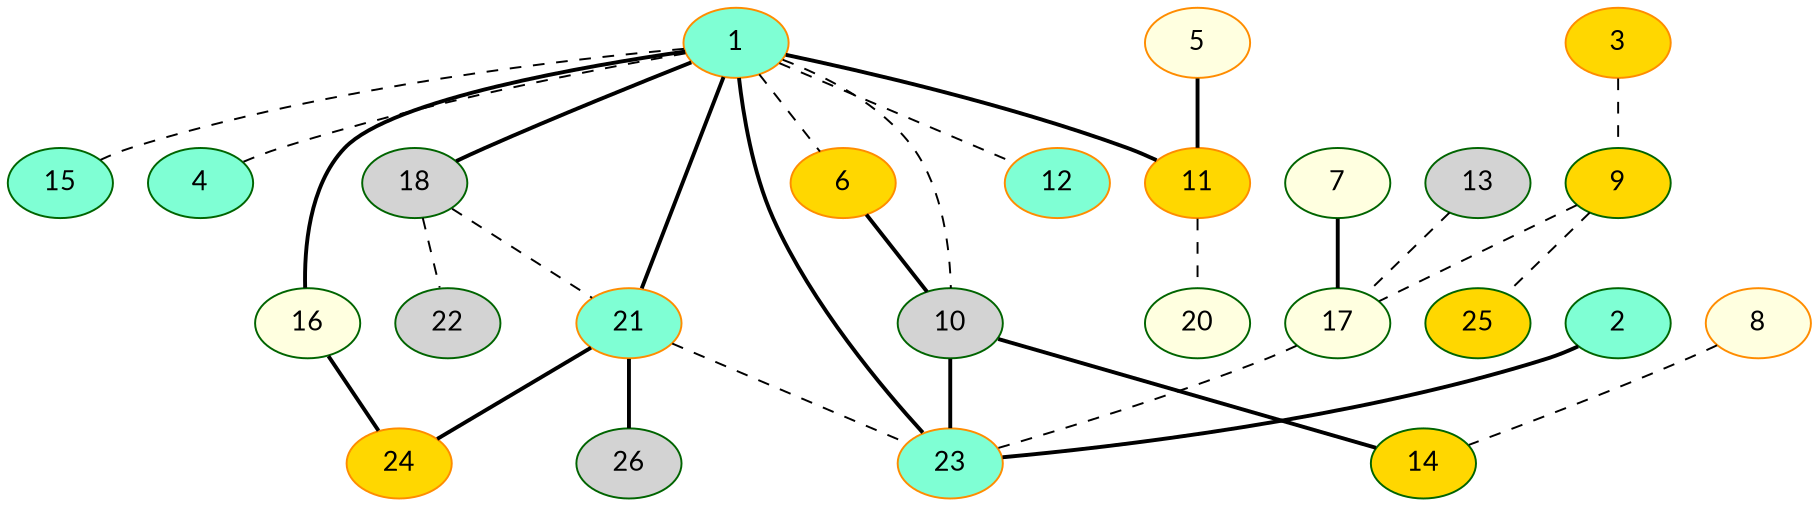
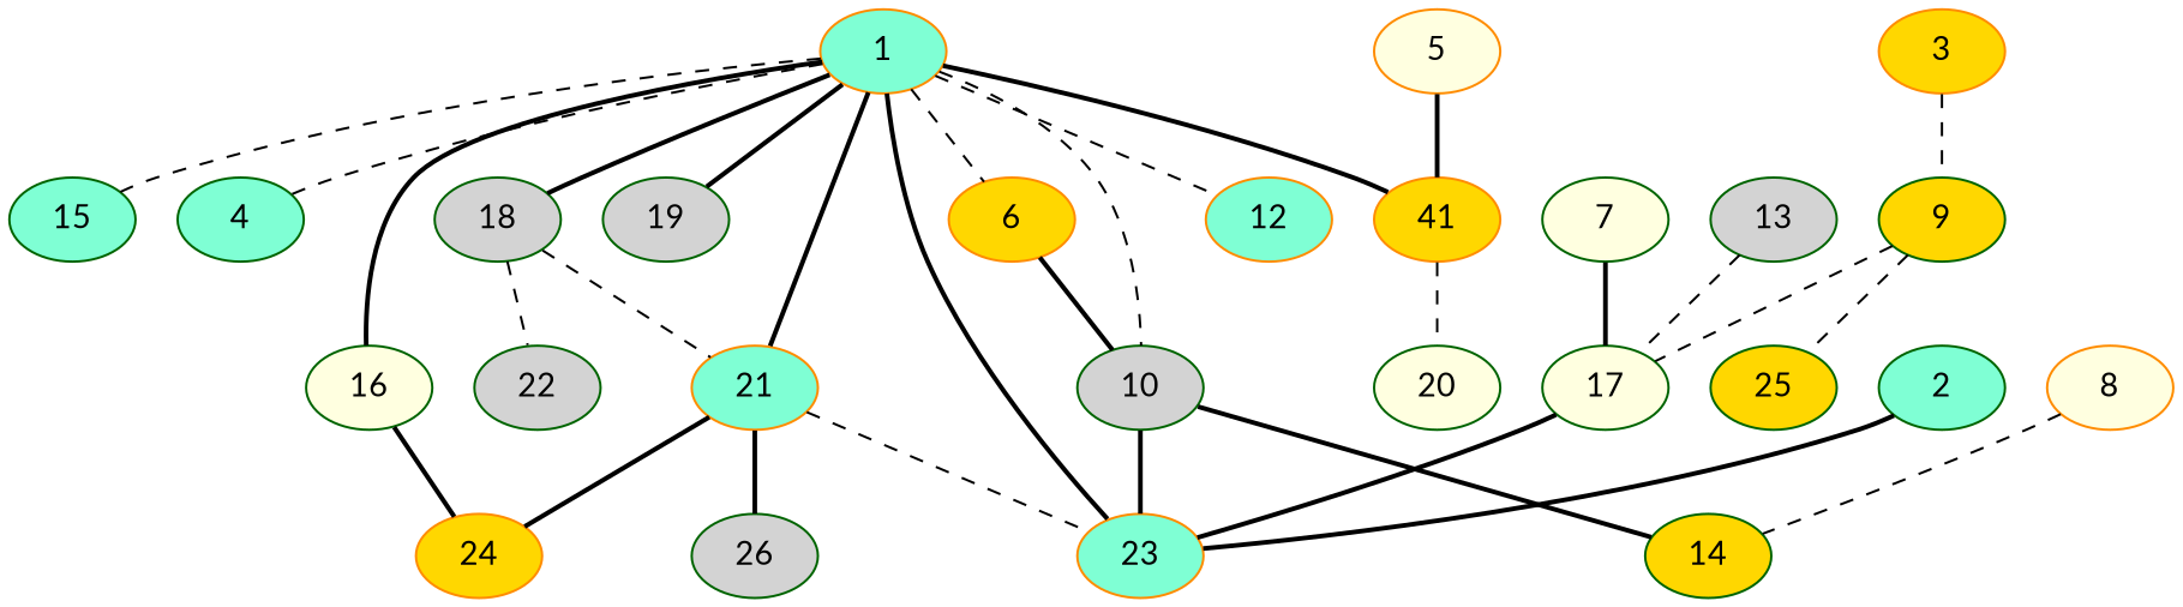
  graph {
    fontname=Lato
    node [color=darkgreen fillcolor=aquamarine fontname=Lato style=filled]
    edge [fontname=Lato style=bold weight=1.0]
    1 [color=darkorange]
    4
    6 [color=darkorange fillcolor=gold]
    10 [fillcolor=lightgrey]
-   11 [color=darkorange fillcolor=gold]
+   11 [color=darkorange fillcolor=gold label=41]
    12 [color=darkorange]
    15
    16 [fillcolor=lightyellow]
    18 [fillcolor=lightgrey]
+   19 [fillcolor=lightgrey]
    21 [color=darkorange]
    23 [color=darkorange]
    14 [fillcolor=gold]
    20 [fillcolor=lightyellow]
    24 [color=darkorange fillcolor=gold]
    17 [fillcolor=lightyellow]
    22 [fillcolor=lightgrey]
    26 [fillcolor=lightgrey]
    2
    3 [color=darkorange fillcolor=gold]
    9 [fillcolor=gold]
    25 [fillcolor=gold]
    5 [color=darkorange fillcolor=lightyellow]
    7 [fillcolor=lightyellow]
    8 [color=darkorange fillcolor=lightyellow]
    13 [fillcolor=lightgrey]
    1 -- 4 [style=dashed]
    1 -- 6 [style=dashed]
    1 -- 10 [style=dashed weight=2.0]
    1 -- 11 [weight=3.0]
    1 -- 12 [style=dashed]
    1 -- 15 [style=dashed]
    1 -- 16
    1 -- 18
+   1 -- 19
    1 -- 21 [weight=2.0]
    1 -- 23
    6 -- 10
    10 -- 23
    10 -- 14
    11 -- 20 [style=dashed]
    16 -- 24
    18 -- 21 [style=dashed]
    18 -- 22 [style=dashed]
    21 -- 23 [style=dashed]
    21 -- 24
    21 -- 26
-   17 -- 23 [style=dashed]
+   17 -- 23
    2 -- 23
    3 -- 9 [style=dashed]
    9 -- 17 [style=dashed]
    9 -- 25 [style=dashed]
    5 -- 11
    7 -- 17
    8 -- 14 [style=dashed]
    13 -- 17 [style=dashed]
  }
